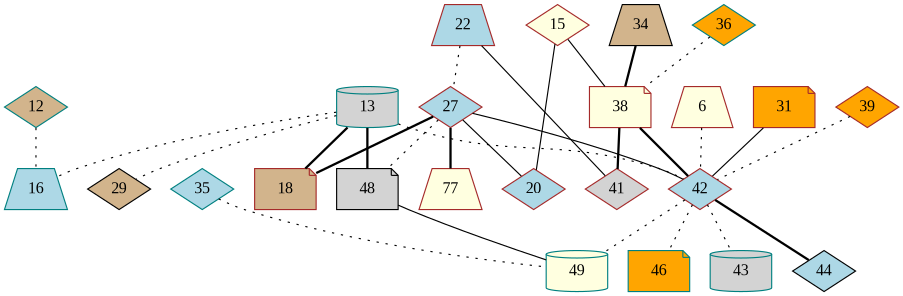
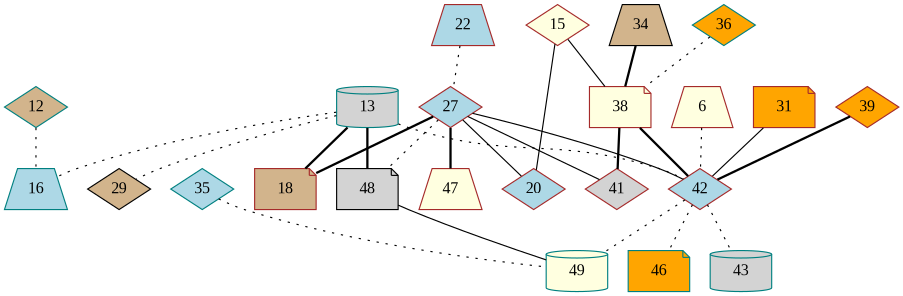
  graph {
    fontname="Liberation Serif"
    node [color=brown fillcolor=lightblue fontname="Liberation Serif" shape=diamond style=filled]
    edge [fontname="Liberation Serif" style=dotted]
    42 [super="+21"]
    49 [color=teal fillcolor=lightyellow shape=cylinder super="+9"]
    43 [color=teal fillcolor=lightgrey shape=cylinder]
-   44 [color=black]
    46 [color=teal fillcolor=orange shape=note]
    6 [fillcolor=lightyellow shape=trapezium]
    12 [color=teal fillcolor=tan]
    16 [color=teal shape=trapezium]
    13 [color=teal fillcolor=lightgrey shape=cylinder super="+10"]
    18 [fillcolor=tan shape=note]
    29 [color=black fillcolor=tan]
    48 [color=black fillcolor=lightgrey shape=note super="+20+3+14+23+32+33+37+45"]
    15 [fillcolor=lightyellow]
    n14 [label=20]
    38 [fillcolor=lightyellow shape=note super="+25+4"]
    41 [fillcolor=lightgrey super="+40"]
    27 [super="+1+11+5+7+17"]
-   47 [fillcolor=lightyellow shape=trapezium label=77]
+   47 [fillcolor=lightyellow shape=trapezium]
    22 [shape=trapezium]
    31 [fillcolor=orange shape=note]
    34 [color=black fillcolor=tan shape=trapezium]
    35 [color=teal super="+26"]
    36 [color=teal fillcolor=orange super="+24"]
    39 [fillcolor=orange super="+28"]
    42 -- 49 [weight=3]
    42 -- 43
-   42 -- 44 [style=bold]
    42 -- 46
    6 -- 42
    12 -- 16
    13 -- 42 [weight=4]
    13 -- 16 [weight=2]
    13 -- 18 [style=bold]
    13 -- 29
    13 -- 48 [style=bold]
    48 -- 49 [style=solid]
    15 -- n14 [style=solid]
    15 -- 38 [style=solid weight=2]
    38 -- 42 [style=bold weight=3]
    38 -- 41 [style=bold]
    27 -- 42 [style=solid weight=2]
    27 -- 18 [style=bold]
    27 -- 48 [weight=3]
    27 -- n14 [style=solid]
-   22 -- 41 [style=solid]
+   27 -- 41 [style=solid]
    27 -- 47 [style=bold]
    22 -- 27
    31 -- 42 [style=solid]
    34 -- 38 [style=bold]
    35 -- 49
    36 -- 38
-   39 -- 42
+   39 -- 42 [style=bold]
  }
